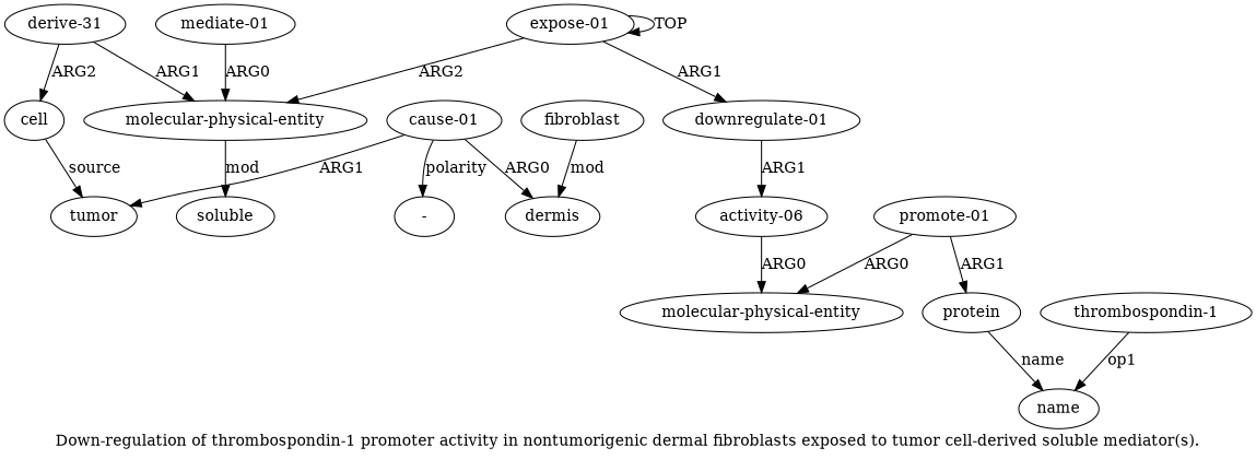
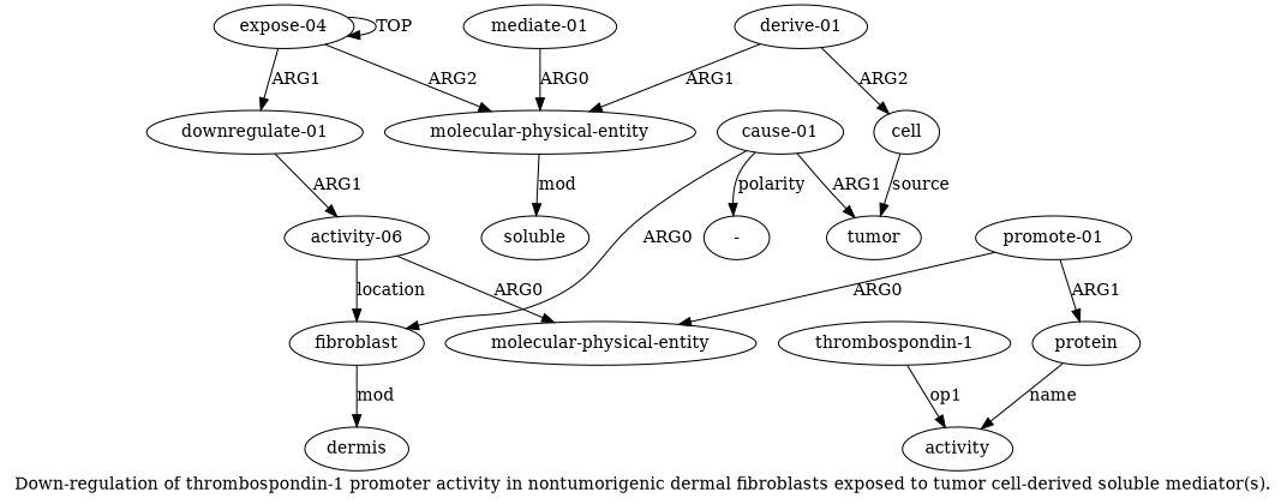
  digraph {
    label="Down-regulation of thrombospondin-1 promoter activity in nontumorigenic dermal fibroblasts exposed to tumor cell-derived soluble mediator(s)."
    node [color=black gold_ind=-1 gold_label="molecular-physical-entity" test_ind=-1 test_label="molecular-physical-entity"]
    edge [color=black gold_label=ARG1 test_label=ARG1]
    n1 [gold_ind=15 gold_label=soluble label=soluble test_ind=15 test_label=soluble]
    n2 [gold_ind=14 gold_label=cell label=cell test_ind=14 test_label=cell]
    n3 [gold_ind=10 gold_label=tumor label=tumor test_ind=10 test_label=tumor]
    n4 [gold_label="-" label="-" test_label="-"]
    n5 [gold_ind=11 label="molecular-physical-entity" test_ind=11]
-   n6 [gold_ind=13 gold_label="derive-01" label="derive-31" test_ind=13 test_label="derive-01"]
+   n6 [gold_ind=13 gold_label="derive-01" label="derive-01" test_ind=13 test_label="derive-01"]
    n7 [gold_ind=12 gold_label="mediate-01" label="mediate-01" test_ind=12 test_label="mediate-01"]
    n8 [gold_label="thrombospondin-1" label="thrombospondin-1" test_label="thrombospondin-1"]
-   n9 [gold_ind=6 gold_label=name label=name test_ind=6 test_label=name]
+   n9 [gold_ind=6 gold_label=name label=activity test_ind=6 test_label=name]
    n10 [gold_ind=1 gold_label="downregulate-01" label="downregulate-01" test_ind=1 test_label="downregulate-01"]
    n11 [gold_ind=2 gold_label="activity-06" label="activity-06" test_ind=2 test_label="activity-06"]
    n12 [gold_ind=3 label="molecular-physical-entity" test_ind=3]
    n13 [gold_ind=7 gold_label=fibroblast label=fibroblast test_ind=7 test_label=fibroblast]
    n14 [gold_ind=8 gold_label=dermis label=dermis test_ind=8 test_label=dermis]
-   n15 [gold_ind=0 gold_label="expose-01" label="expose-01" test_ind=0 test_label="expose-01"]
+   n15 [gold_ind=0 gold_label="expose-01" label="expose-04" test_ind=0 test_label="expose-01"]
    n16 [gold_ind=5 gold_label=protein label=protein test_ind=5 test_label=protein]
    n17 [gold_ind=4 gold_label="promote-01" label="promote-01" test_ind=4 test_label="promote-01"]
    n18 [gold_ind=9 gold_label="cause-01" label="cause-01" test_ind=9 test_label="cause-01"]
    n2 -> n3 [gold_label=source label=source test_label=source]
    n5 -> n1 [gold_label=mod label=mod test_label=mod]
    n6 -> n2 [gold_label=ARG2 label=ARG2 test_label=ARG2]
    n6 -> n5 [label=ARG1]
    n7 -> n5 [gold_label=ARG0 label=ARG0 test_label=ARG0]
    n8 -> n9 [gold_label=op1 label=op1 test_label=op1]
    n10 -> n11 [label=ARG1]
    n11 -> n12 [gold_label=ARG0 label=ARG0 test_label=ARG0]
+   n11 -> n13 [gold_label=location label=location test_label=location]
    n13 -> n14 [gold_label=mod label=mod test_label=mod]
    n15 -> n5 [gold_label=ARG2 label=ARG2 test_label=ARG2]
    n15 -> n10 [label=ARG1]
    n15 -> n15 [gold_label=TOP label=TOP test_label=TOP]
    n16 -> n9 [gold_label=name label=name test_label=name]
    n17 -> n12 [gold_label=ARG0 label=ARG0 test_label=ARG0]
    n17 -> n16 [label=ARG1]
    n18 -> n3 [label=ARG1]
    n18 -> n4 [gold_label=polarity label=polarity test_label=polarity]
-   n18 -> n14 [gold_label=ARG0 label=ARG0 test_label=ARG0]
+   n18 -> n13 [gold_label=ARG0 label=ARG0 test_label=ARG0]
  }
